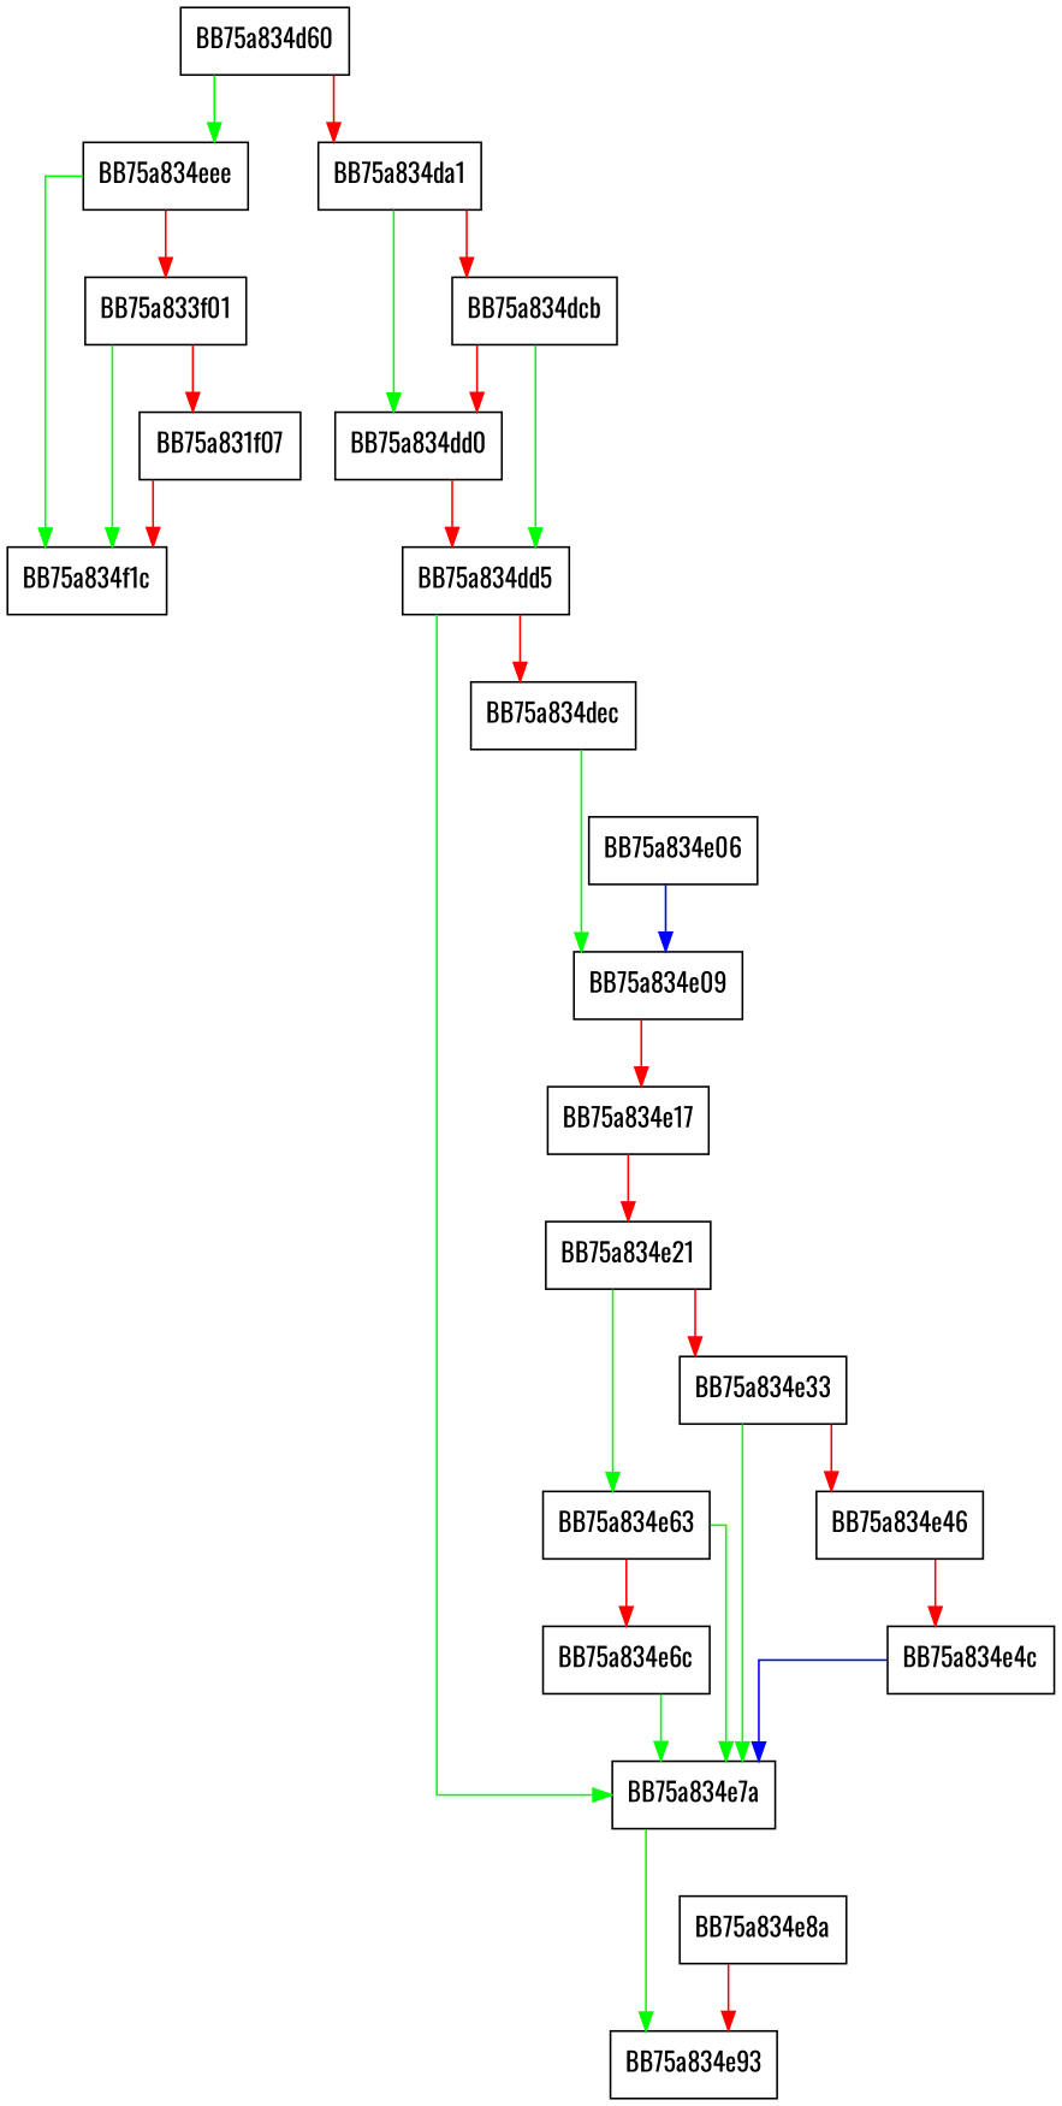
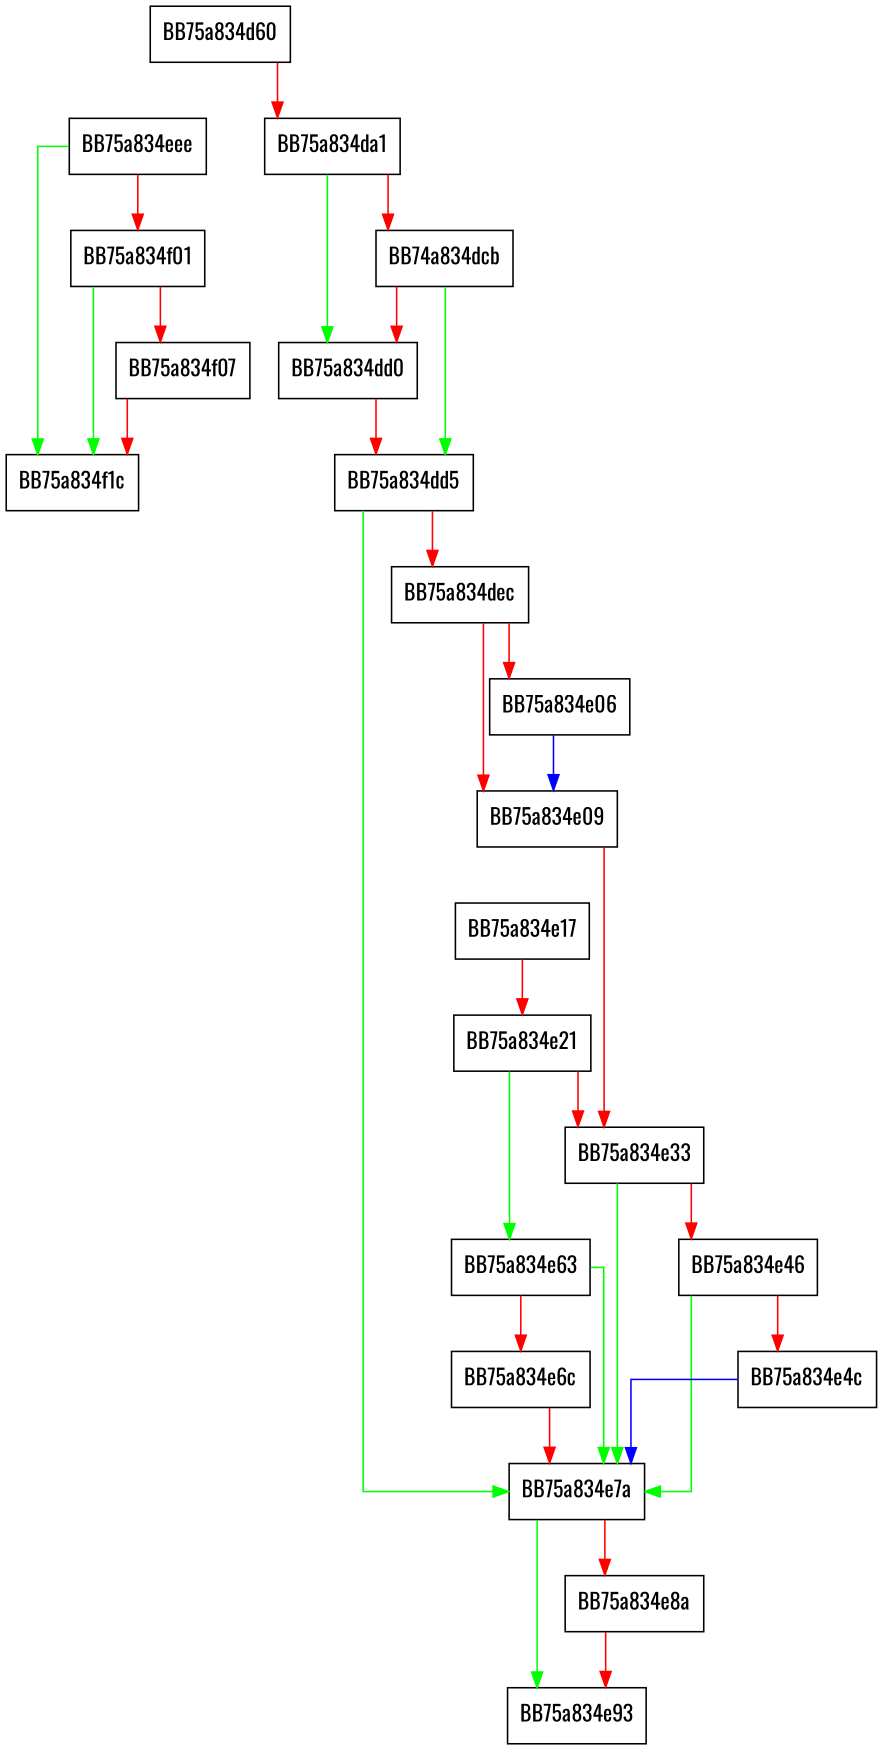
  digraph {
    fontname=Oswald
    splines=ortho
    node [fontname=Oswald shape=box]
    edge [color=red fontname=Oswald]
    BB75a834d60
    BB75a834eee
    BB75a834da1
    BB75a834f1c
-   BB75a834f01 [label=BB75a833f01]
+   BB75a834f01
    BB75a834dd0
-   BB75a834dcb
-   BB75a834f07 [label=BB75a831f07]
+   BB75a834dcb [label=BB74a834dcb]
+   BB75a834f07
    BB75a834dd5
    BB75a834e7a
    BB75a834dec
    BB75a834e93
    BB75a834e8a
    BB75a834e09
    BB75a834e06
    n16 [label=BB75a834e17]
    BB75a834e21
    BB75a834e63
    BB75a834e33
    BB75a834e6c
    BB75a834e46
    BB75a834e4c
-   BB75a834d60 -> BB75a834eee [color=green]
    BB75a834d60 -> BB75a834da1
    BB75a834eee -> BB75a834f1c [color=green]
    BB75a834eee -> BB75a834f01
    BB75a834da1 -> BB75a834dd0 [color=green]
    BB75a834da1 -> BB75a834dcb
    BB75a834f01 -> BB75a834f1c [color=green]
    BB75a834f01 -> BB75a834f07
    BB75a834dd0 -> BB75a834dd5
    BB75a834dcb -> BB75a834dd0
    BB75a834dcb -> BB75a834dd5 [color=green]
    BB75a834f07 -> BB75a834f1c
    BB75a834dd5 -> BB75a834e7a [color=green]
    BB75a834dd5 -> BB75a834dec
    BB75a834e7a -> BB75a834e93 [color=green]
-   BB75a834dec -> BB75a834e09 [color=green]
+   BB75a834e7a -> BB75a834e8a
+   BB75a834dec -> BB75a834e09
+   BB75a834dec -> BB75a834e06
    BB75a834e8a -> BB75a834e93
-   BB75a834e09 -> n16
+   BB75a834e09 -> BB75a834e33
    BB75a834e06 -> BB75a834e09 [color=blue]
    n16 -> BB75a834e21
    BB75a834e21 -> BB75a834e63 [color=green]
    BB75a834e21 -> BB75a834e33
    BB75a834e63 -> BB75a834e7a [color=green]
    BB75a834e63 -> BB75a834e6c
    BB75a834e33 -> BB75a834e7a [color=green]
    BB75a834e33 -> BB75a834e46
-   BB75a834e6c -> BB75a834e7a [color=green]
+   BB75a834e6c -> BB75a834e7a
+   BB75a834e46 -> BB75a834e7a [color=green]
    BB75a834e46 -> BB75a834e4c
    BB75a834e4c -> BB75a834e7a [color=blue]
  }
